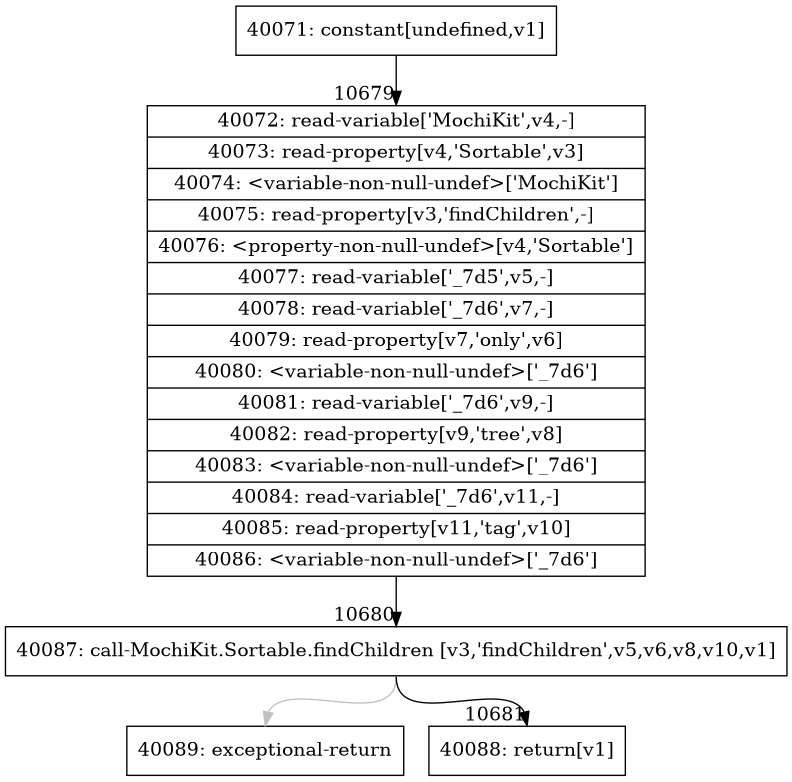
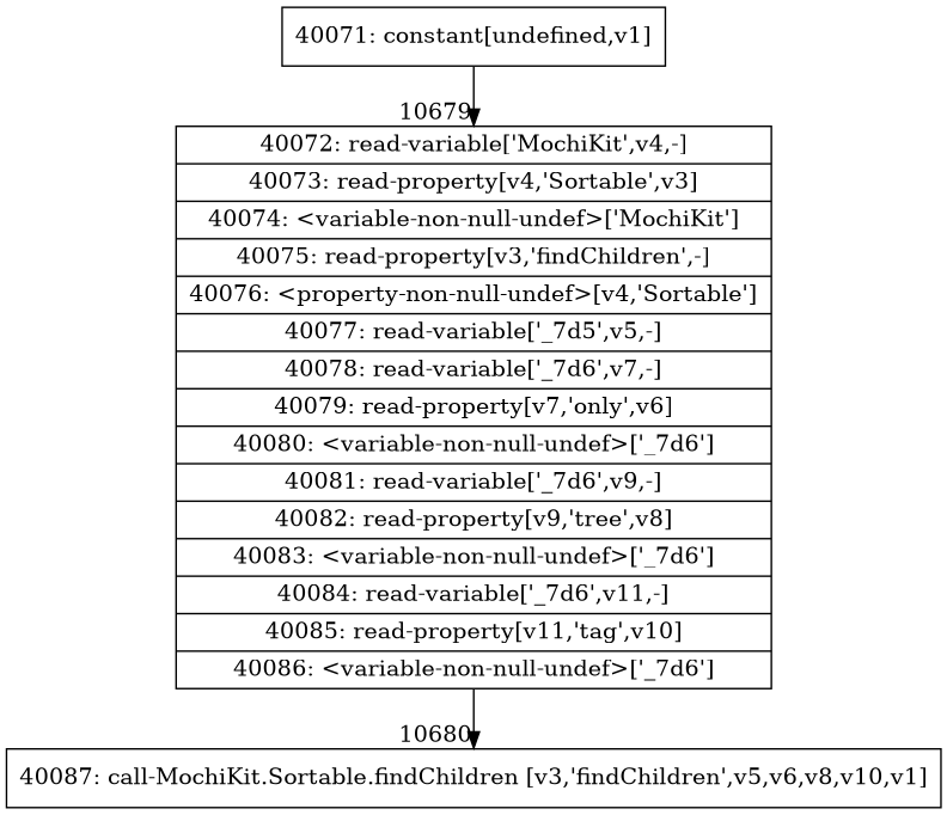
  digraph {
    rankdir=TD
    node [shape=record]
    edge [headport=n tailport=s]
    n1 [label="{40071: constant[undefined,v1]}"]
    n2 [label="{40072: read-variable['MochiKit',v4,-]|40073: read-property[v4,'Sortable',v3]|40074: \<variable-non-null-undef\>['MochiKit']|40075: read-property[v3,'findChildren',-]|40076: \<property-non-null-undef\>[v4,'Sortable']|40077: read-variable['_7d5',v5,-]|40078: read-variable['_7d6',v7,-]|40079: read-property[v7,'only',v6]|40080: \<variable-non-null-undef\>['_7d6']|40081: read-variable['_7d6',v9,-]|40082: read-property[v9,'tree',v8]|40083: \<variable-non-null-undef\>['_7d6']|40084: read-variable['_7d6',v11,-]|40085: read-property[v11,'tag',v10]|40086: \<variable-non-null-undef\>['_7d6']}"]
    n3 [label="{40087: call-MochiKit.Sortable.findChildren [v3,'findChildren',v5,v6,v8,v10,v1]}"]
-   n4 [label="{40089: exceptional-return}"]
-   n5 [label="{40088: return[v1]}"]
    n1 -> n2 [headlabel="      10679"]
    n2 -> n3 [headlabel="      10680"]
-   n3 -> n4 [color=gray]
-   n3 -> n5 [headlabel="      10681"]
  }
